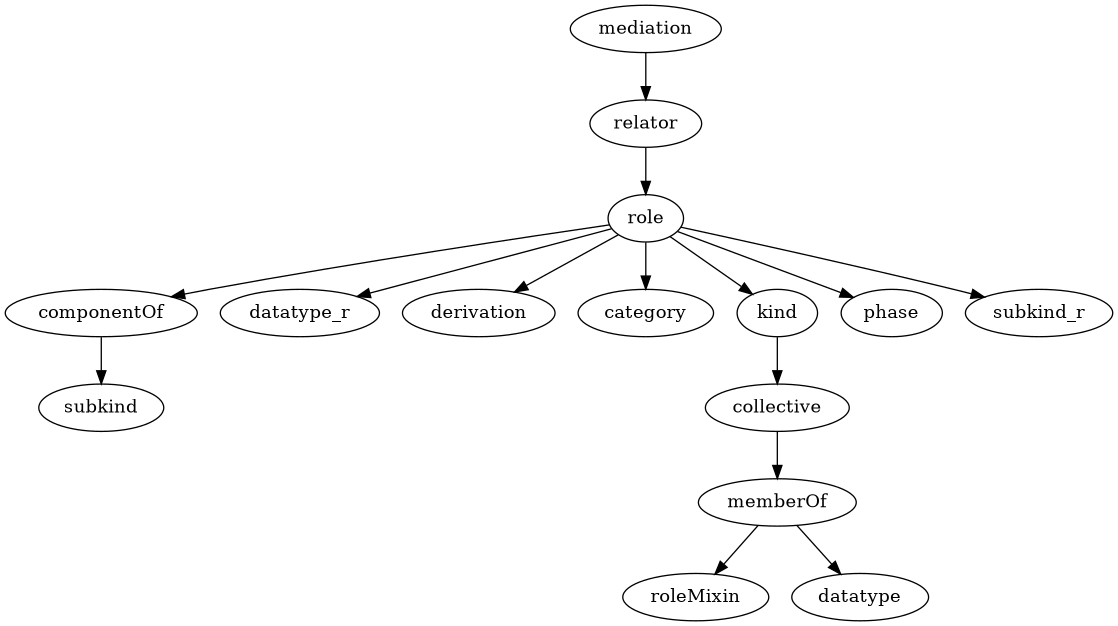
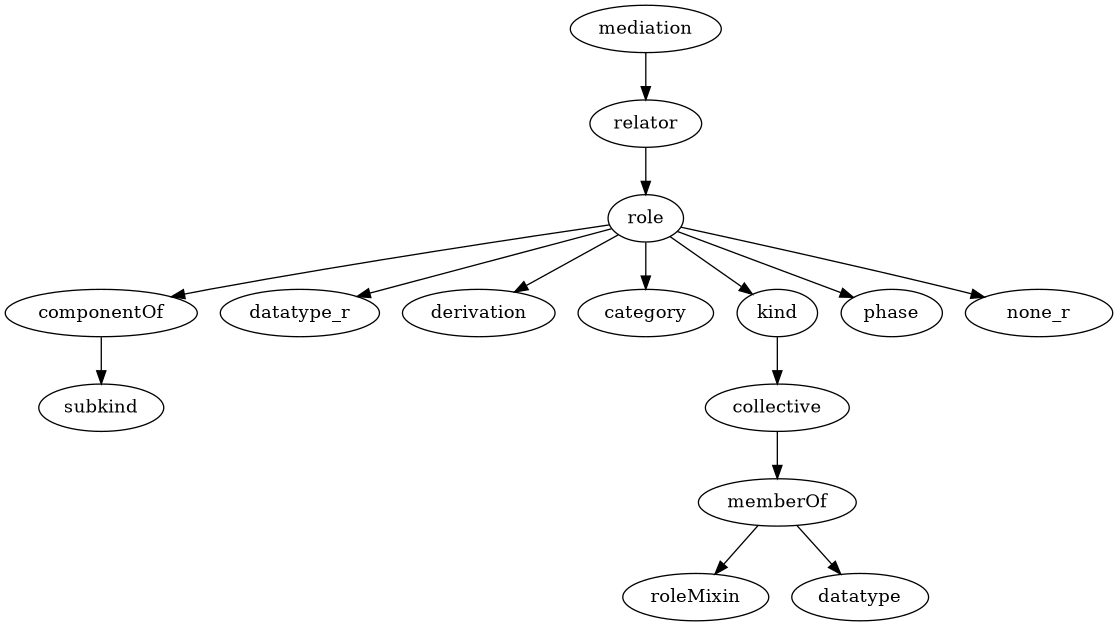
  strict digraph {
    mediation
    relator
    role
    componentOf
    n5 [label=datatype_r]
    derivation
    category
    kind
    phase
-   none_r [label=subkind_r]
+   none_r
    subkind
    collective
    memberOf
    roleMixin
    datatype
    mediation -> relator
    relator -> role
    role -> componentOf
    role -> n5
    role -> derivation
    role -> category
    role -> kind
    role -> phase
    role -> none_r
    componentOf -> subkind
    kind -> collective
    collective -> memberOf
    memberOf -> roleMixin
    memberOf -> datatype
  }
